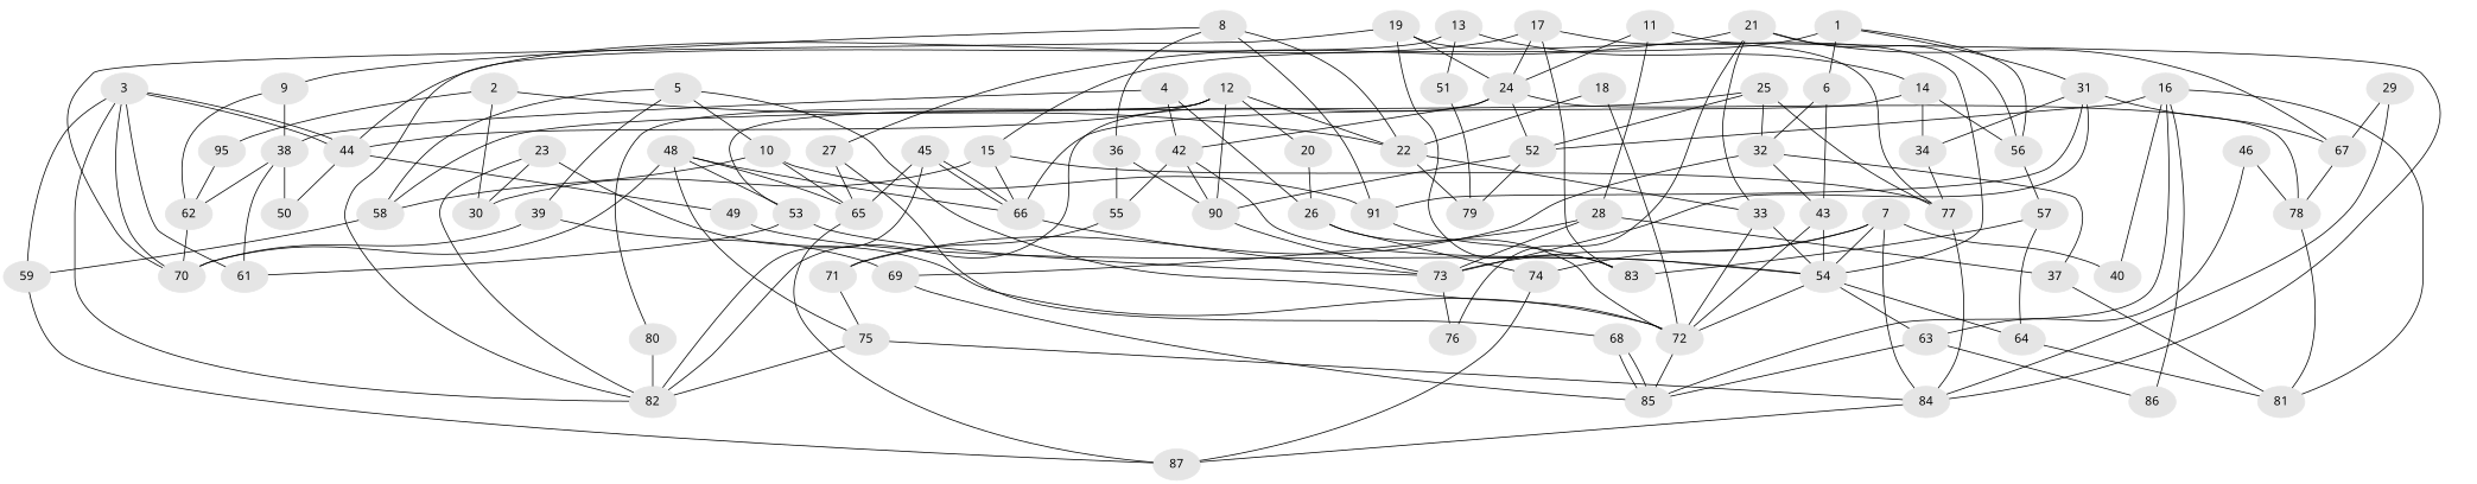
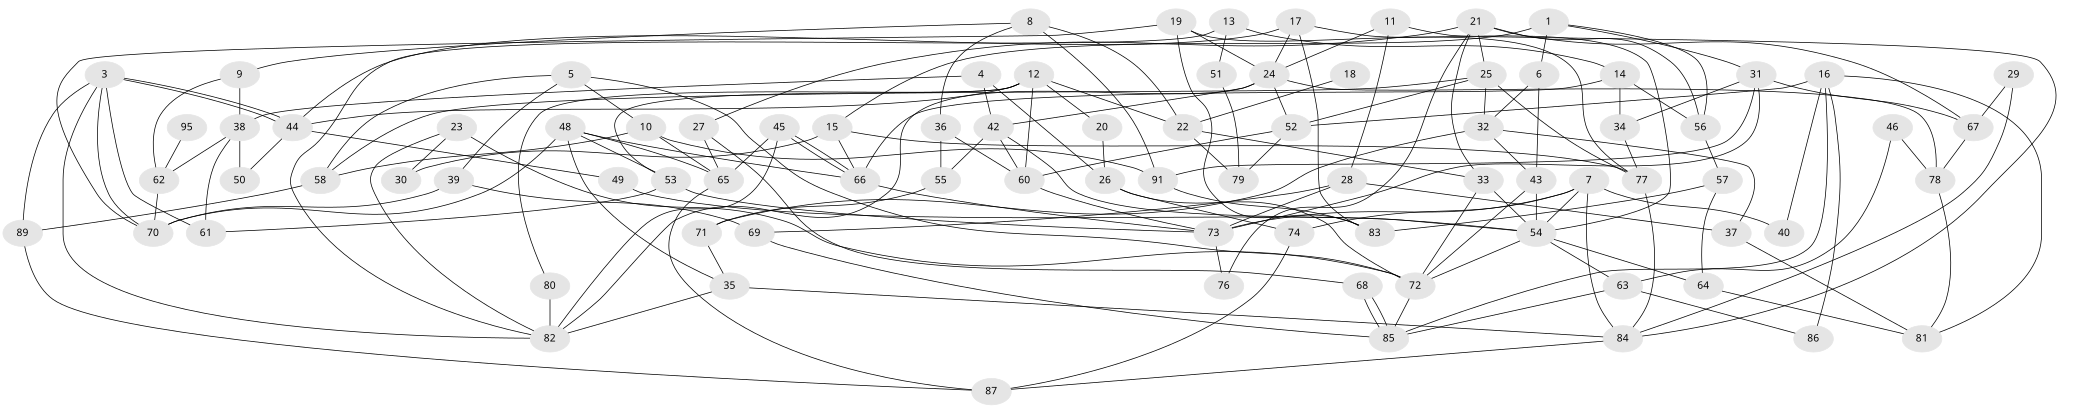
  graph {
    fontname="Noto Sans"
    node [color=gray90 fontname="Noto Sans" style=filled]
    edge [fontname="Noto Sans"]
    1
    6
    15
    31
    56
    32
    43
    30
    66
    77
    73
    n12 [label=91]
    34
    67
    57
-   2
    22
    n18 [label=95]
    33
    79
    62
    3
    44
-   59
+   59 [label=89]
    61
    70
    82
    50
    49
    87
    4
    26
    38
    42
    72
    74
    54
-   60 [label=90]
+   60
    55
    5
    10
    39
    58
    65
    69
    85
    37
    71
    7
    40
    84
    63
    64
    76
    8
    9
    36
    83
    11
    24
    28
    52
    78
    12
    20
    53
    80
    13
    14
    51
    16
    81
    86
    17
    18
    19
    21
    25
    27
    68
    23
    29
-   75
+   75 [label=35]
    45
    46
    48
    1 -- 6
    1 -- 15
    1 -- 31
    1 -- 56
    6 -- 32
    6 -- 43
    15 -- 30
    15 -- 66
    15 -- 77
    31 -- 73
    31 -- n12
    31 -- 34
    31 -- 67
    56 -- 57
    32 -- 43
    32 -- 37
    32 -- 71
    43 -- 72
    43 -- 54
    66 -- 73
    77 -- 84
    73 -- 76
    n12 -- 83
    34 -- 77
    67 -- 78
    57 -- 64
    57 -- 83
-   2 -- 30
-   2 -- 22
-   2 -- n18
    22 -- 33
    22 -- 79
    n18 -- 62
    33 -- 72
    33 -- 54
    62 -- 70
    3 -- 44
    3 -- 44
    3 -- 59
    3 -- 61
    3 -- 70
    3 -- 82
    44 -- 50
    44 -- 49
    59 -- 87
    49 -- 54
    4 -- 26
    4 -- 38
    4 -- 42
    26 -- 72
    26 -- 74
    38 -- 62
    38 -- 61
    38 -- 50
    42 -- 54
    42 -- 60
    42 -- 55
    72 -- 85
    74 -- 87
    54 -- 72
    54 -- 63
    54 -- 64
    60 -- 73
    55 -- 71
    5 -- 72
    5 -- 10
    5 -- 39
    5 -- 58
    10 -- n12
    10 -- 58
    10 -- 65
    39 -- 70
    39 -- 69
    58 -- 59
    65 -- 87
    69 -- 85
    37 -- 81
    71 -- 75
    7 -- 73
    7 -- 74
    7 -- 54
    7 -- 40
    7 -- 84
    84 -- 87
    63 -- 85
    63 -- 86
    64 -- 81
    8 -- n12
    8 -- 22
    8 -- 9
    8 -- 36
    9 -- 62
    9 -- 38
    36 -- 60
    36 -- 55
    11 -- 84
    11 -- 24
    11 -- 28
    24 -- 82
    24 -- 42
    24 -- 52
    24 -- 78
    28 -- 73
    28 -- 69
    28 -- 37
    52 -- 79
    52 -- 60
    78 -- 81
    12 -- 22
    12 -- 44
    12 -- 60
    12 -- 20
    12 -- 53
    12 -- 80
    20 -- 26
    53 -- 73
    53 -- 61
    80 -- 82
    13 -- 82
    13 -- 14
    13 -- 51
    14 -- 56
    14 -- 66
    14 -- 34
    51 -- 79
    16 -- 85
    16 -- 40
    16 -- 52
    16 -- 81
    16 -- 86
    17 -- 44
    17 -- 54
    17 -- 83
    17 -- 24
    18 -- 22
-   18 -- 72
    19 -- 77
    19 -- 70
    19 -- 83
    19 -- 24
    21 -- 56
    21 -- 67
    21 -- 33
    21 -- 76
+   21 -- 25
    21 -- 27
    25 -- 32
    25 -- 77
    25 -- 58
    25 -- 52
    27 -- 65
    27 -- 68
    68 -- 85
    68 -- 85
    23 -- 30
    23 -- 82
    23 -- 72
    29 -- 67
    29 -- 84
    75 -- 82
    75 -- 84
    45 -- 66
    45 -- 66
    45 -- 82
    45 -- 65
    46 -- 63
    46 -- 78
    48 -- 66
    48 -- 70
    48 -- 65
    48 -- 53
    48 -- 75
  }
